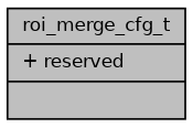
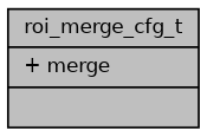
  digraph {
-   n1 [color=black fillcolor=grey75 fontcolor=black fontname=Helvetica fontsize=10 height=0.2 label="{roi_merge_cfg_t\n|+ reserved\l|}" shape=record style=filled width=0.4]
+   n1 [color=black fillcolor=grey75 fontcolor=black fontname=Helvetica fontsize=10 height=0.2 label="{roi_merge_cfg_t\n|+ merge\l|}" shape=record style=filled width=0.4]
  }
